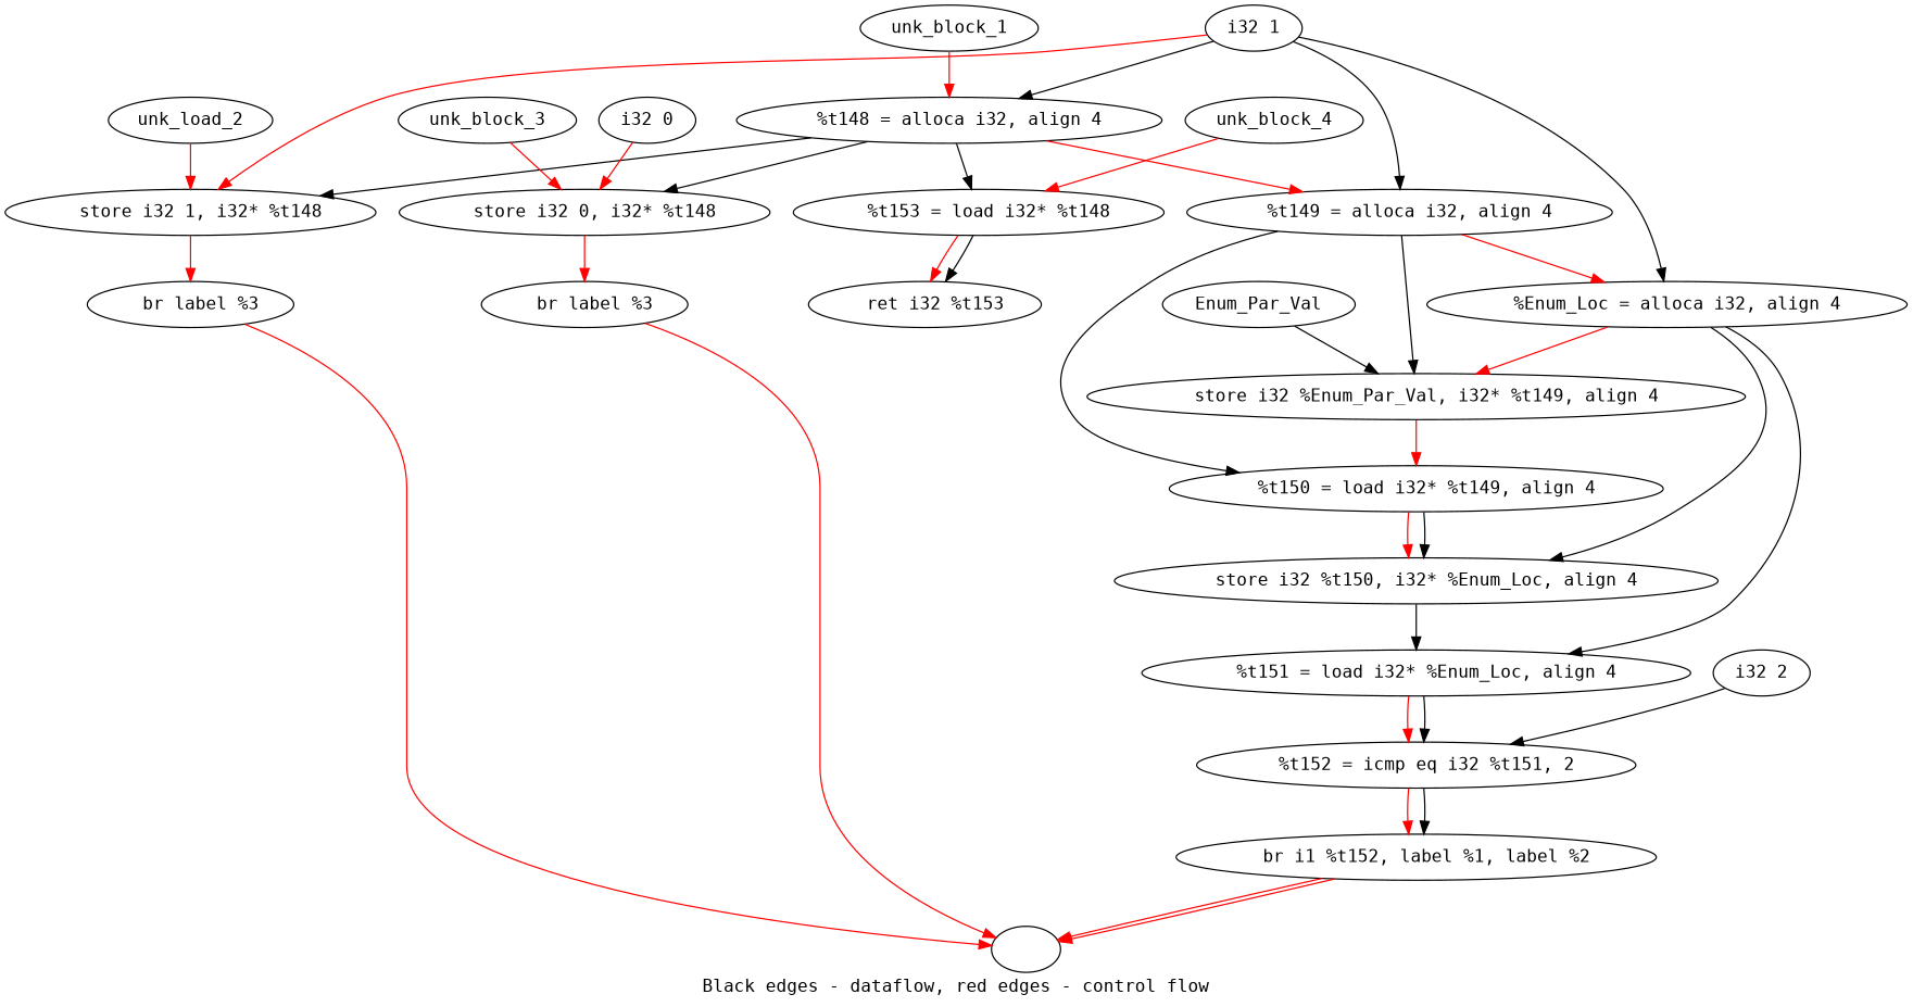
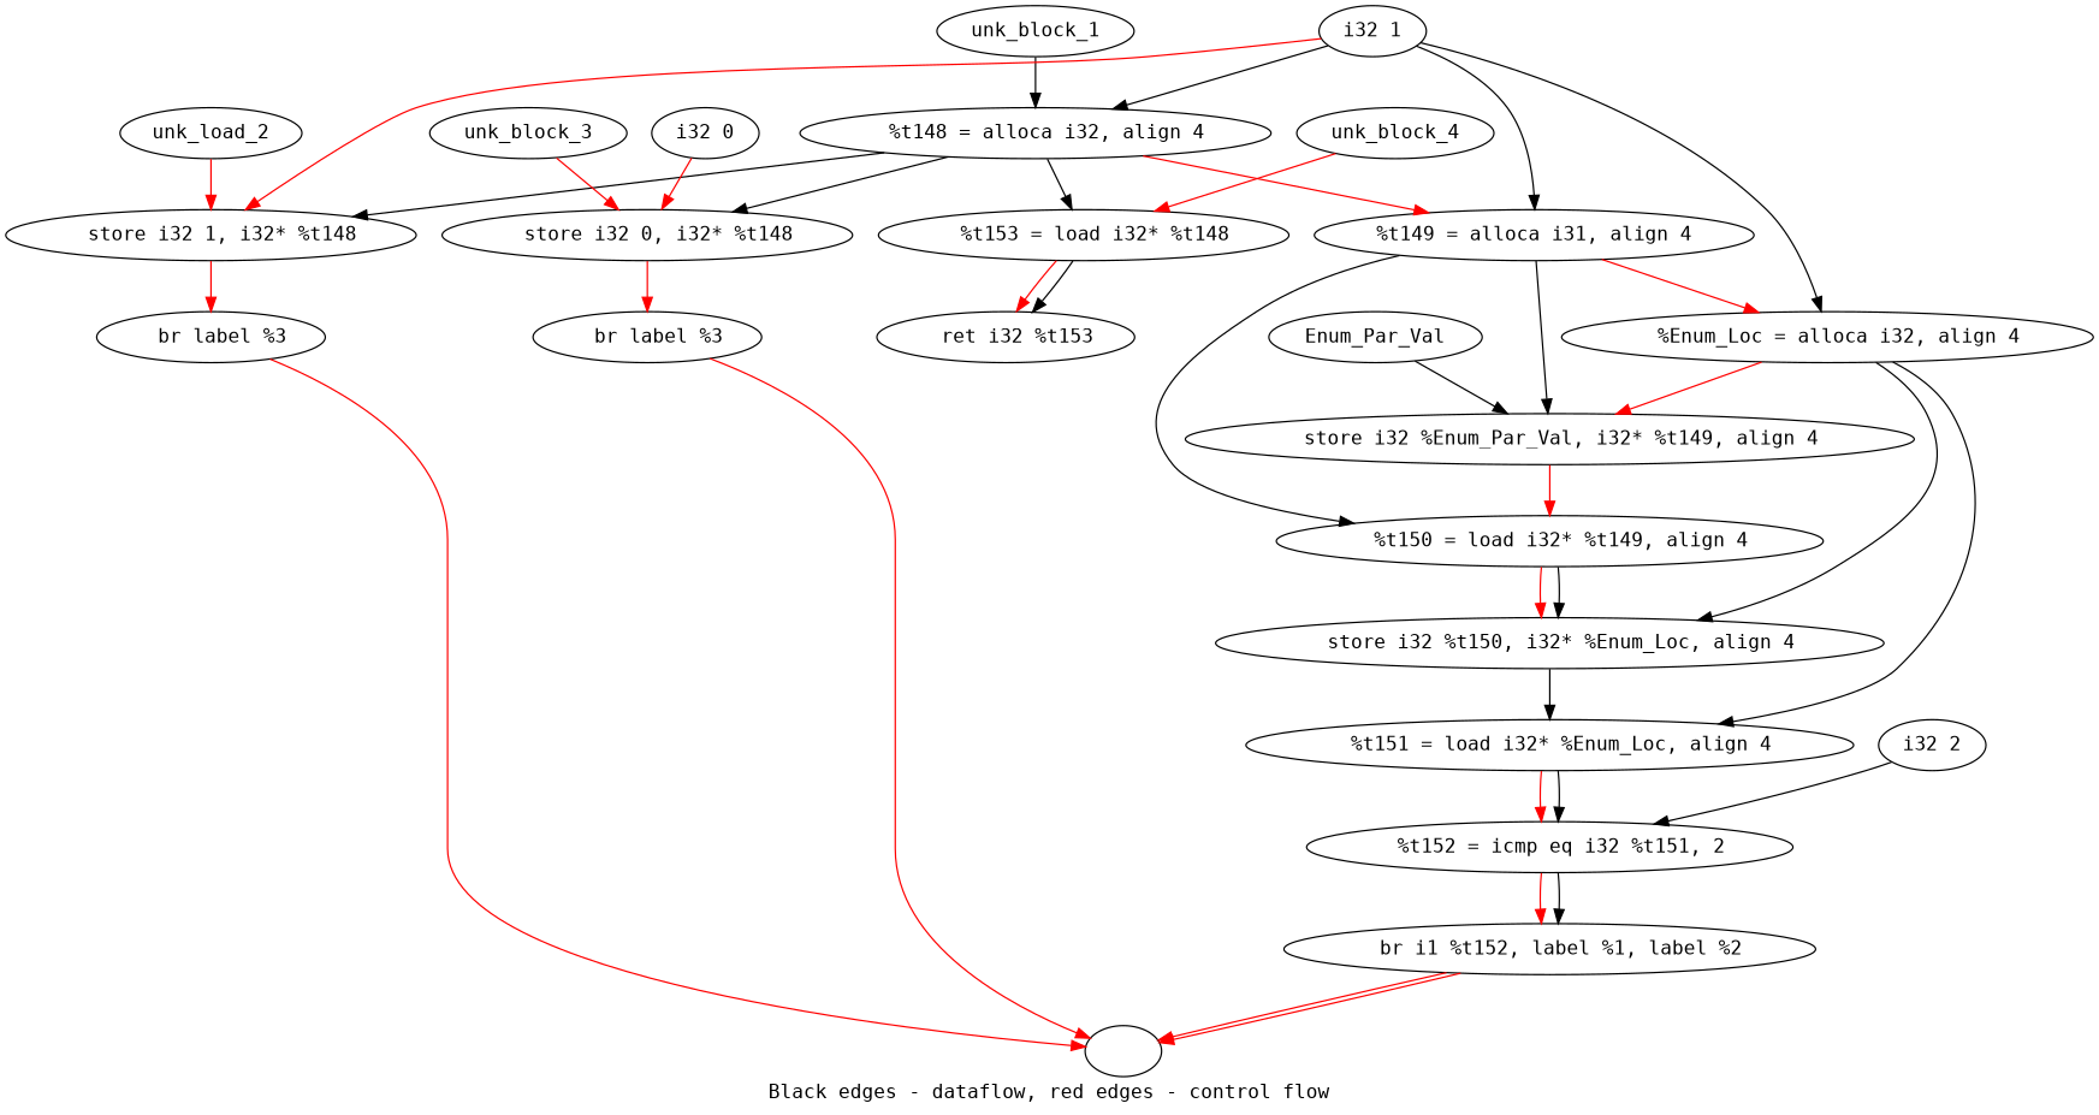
  digraph {
    compound=true
    fontname="DejaVu Sans Mono"
    label="Black edges - dataflow, red edges - control flow"
    node [fontname="DejaVu Sans Mono"]
    edge [color=red fontname="DejaVu Sans Mono"]
    n1 [label="  %t148 = alloca i32, align 4"]
-   n2 [label="  %t149 = alloca i32, align 4"]
+   n2 [label="%t149 = alloca i31, align 4"]
    n3 [label="  store i32 1, i32* %t148"]
    n4 [label="  store i32 0, i32* %t148"]
    n5 [label="  %t153 = load i32* %t148"]
    n6 [label="  %Enum_Loc = alloca i32, align 4"]
    n7 [label="  store i32 %Enum_Par_Val, i32* %t149, align 4"]
    n8 [label="  %t150 = load i32* %t149, align 4"]
    n9 [label="  br label %3"]
    n10 [label="  br label %3"]
    n11 [label="  ret i32 %t153"]
    n12 [label="  store i32 %t150, i32* %Enum_Loc, align 4"]
    n13 [label="  %t151 = load i32* %Enum_Loc, align 4"]
    n14 [label="  %t152 = icmp eq i32 %t151, 2"]
    n15 [label="  br i1 %t152, label %1, label %2"]
    ""
    unk_block_1
    "i32 1"
    Enum_Par_Val
    "i32 2"
    n21 [label=unk_load_2]
    unk_block_3
    "i32 0"
    unk_block_4
    n1 -> n2 [weight=2]
    n1 -> n3 [color=""]
    n1 -> n4 [color=""]
    n1 -> n5 [color=""]
    n2 -> n6 [weight=2]
    n2 -> n7 [color=""]
    n2 -> n8 [color=""]
    n3 -> n9 [weight=2]
    n4 -> n10 [weight=2]
    n5 -> n11 [weight=2]
    n5 -> n11 [color=""]
    n6 -> n7 [weight=2]
    n6 -> n12 [color=""]
    n6 -> n13 [color=""]
    n7 -> n8 [weight=2]
    n8 -> n12 [weight=2]
    n8 -> n12 [color=""]
    n9 -> ""
    n10 -> ""
    n12 -> n13 [color=black weight=2]
    n13 -> n14 [weight=2]
    n13 -> n14 [color=""]
    n14 -> n15 [weight=2]
    n14 -> n15 [color=""]
    n15 -> ""
    n15 -> ""
-   unk_block_1 -> n1
+   unk_block_1 -> n1 [color=black]
    "i32 1" -> n1 [color=""]
    "i32 1" -> n2 [color=""]
    "i32 1" -> n3
    "i32 1" -> n6 [color=""]
    Enum_Par_Val -> n7 [color=""]
    "i32 2" -> n14 [color=""]
    n21 -> n3
    unk_block_3 -> n4
    "i32 0" -> n4
    unk_block_4 -> n5
  }
